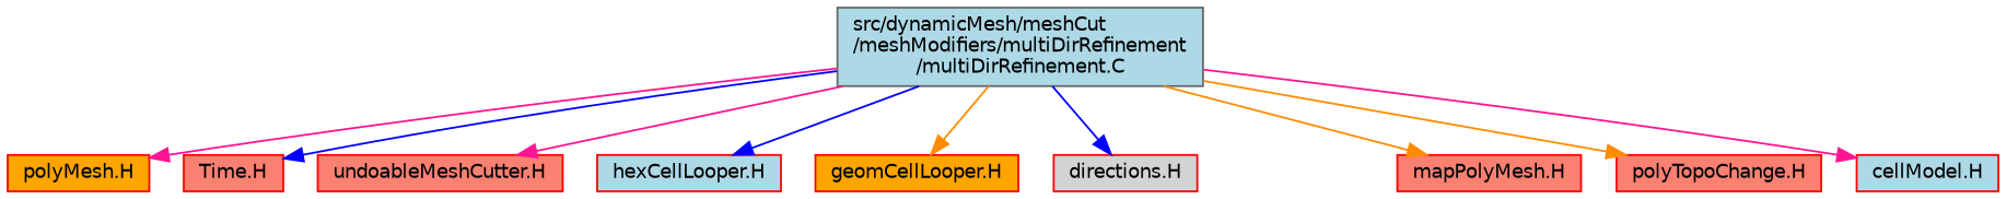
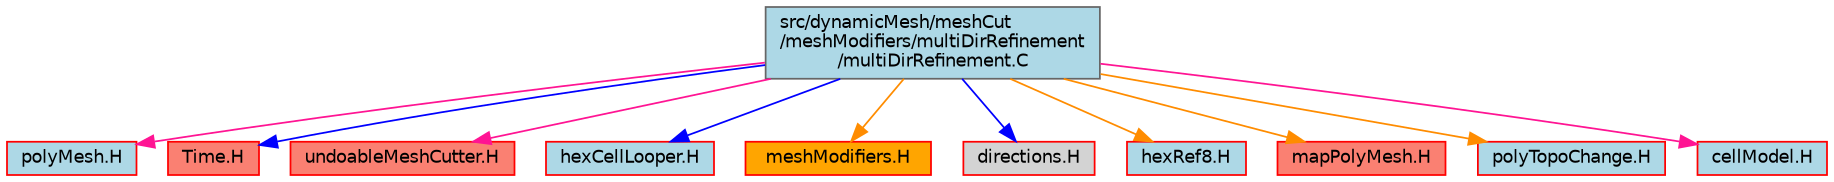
  digraph {
    node [color=red fillcolor=lightblue fontname=Helvetica fontsize=10 shape=box style=filled]
    edge [color=darkorange fontname=Helvetica fontsize=10 labelfontname=Helvetica labelfontsize=10 style=solid]
    n1 [color=gray40 fontcolor=black height=0.2 label="src/dynamicMesh/meshCut\l/meshModifiers/multiDirRefinement\l/multiDirRefinement.C" width=0.4]
-   n2 [fillcolor=orange height=0.2 label="polyMesh.H" width=0.4]
+   n2 [height=0.2 label="polyMesh.H" width=0.4]
    n3 [fillcolor=salmon height=0.2 label="Time.H" width=0.4]
    n4 [fillcolor=salmon height=0.2 label="undoableMeshCutter.H" width=0.4]
    n5 [height=0.2 label="hexCellLooper.H" width=0.4]
-   n6 [fillcolor=orange height=0.2 label="geomCellLooper.H" width=0.4]
+   n6 [fillcolor=orange height=0.2 label="meshModifiers.H" width=0.4]
    n7 [fillcolor=lightgrey height=0.2 label="directions.H" width=0.4]
+   n8 [height=0.2 label="hexRef8.H" width=0.4]
    n9 [fillcolor=salmon height=0.2 label="mapPolyMesh.H" width=0.4]
-   n10 [fillcolor=salmon height=0.2 label="polyTopoChange.H" width=0.4]
+   n10 [height=0.2 label="polyTopoChange.H" width=0.4]
    n11 [height=0.2 label="cellModel.H" width=0.4]
    n1 -> n2 [color=deeppink]
    n1 -> n3 [color=blue]
    n1 -> n4 [color=deeppink]
    n1 -> n5 [color=blue]
    n1 -> n6
    n1 -> n7 [color=blue]
+   n1 -> n8
    n1 -> n9
    n1 -> n10
    n1 -> n11 [color=deeppink]
  }
